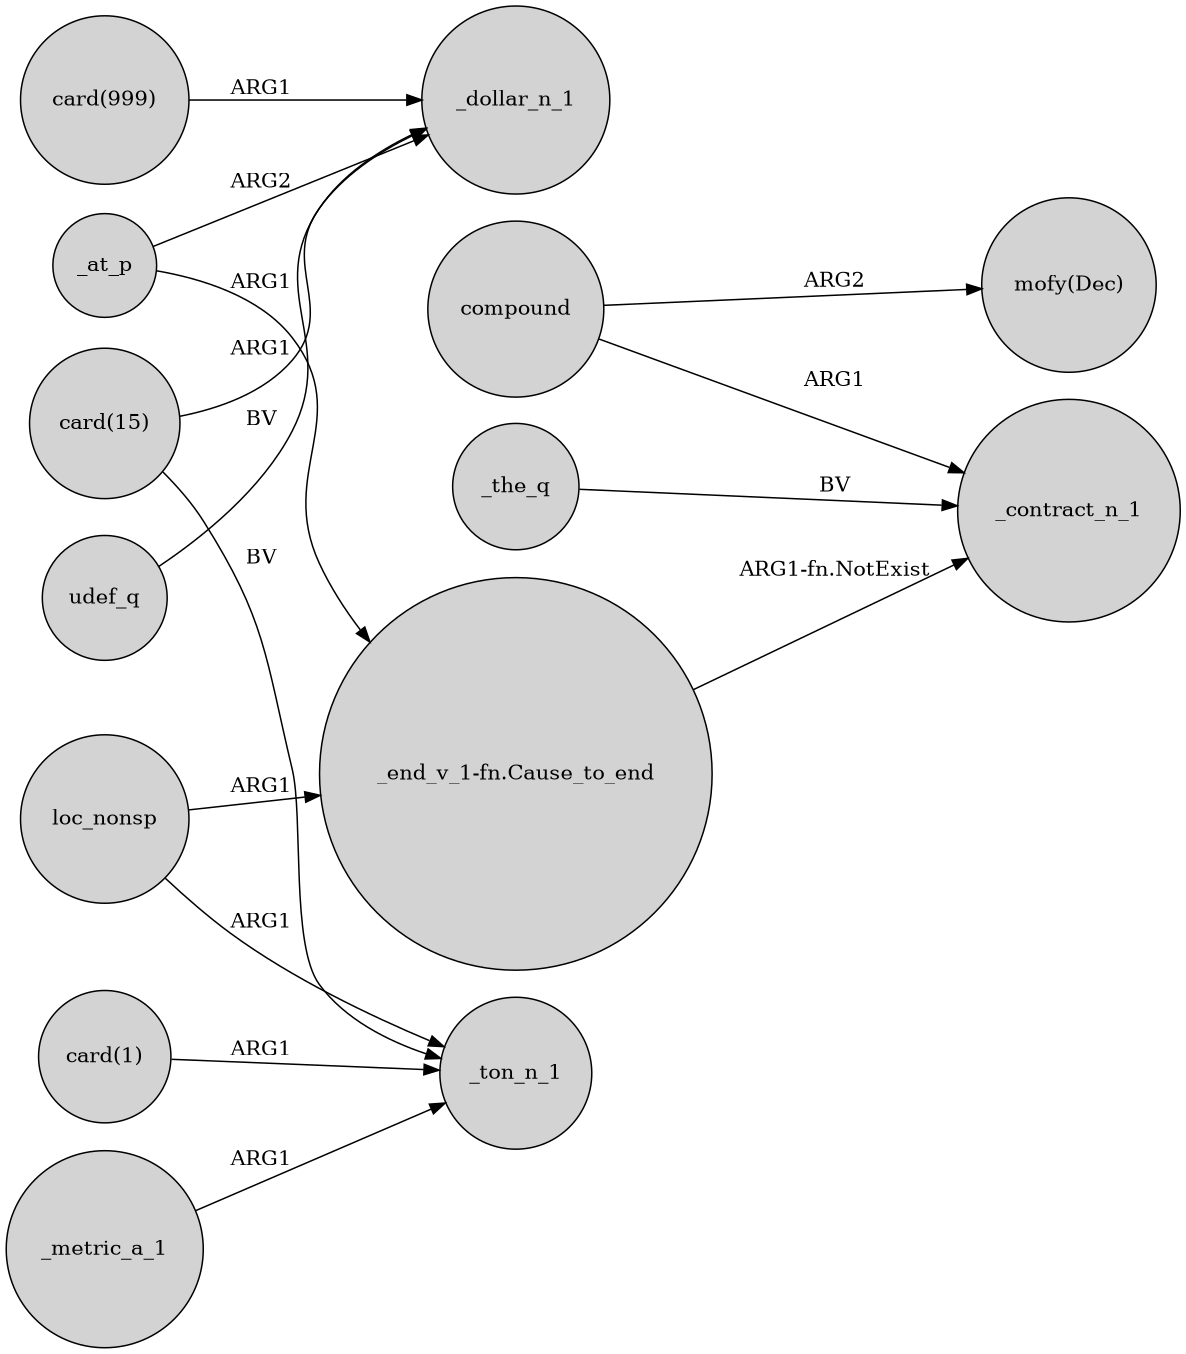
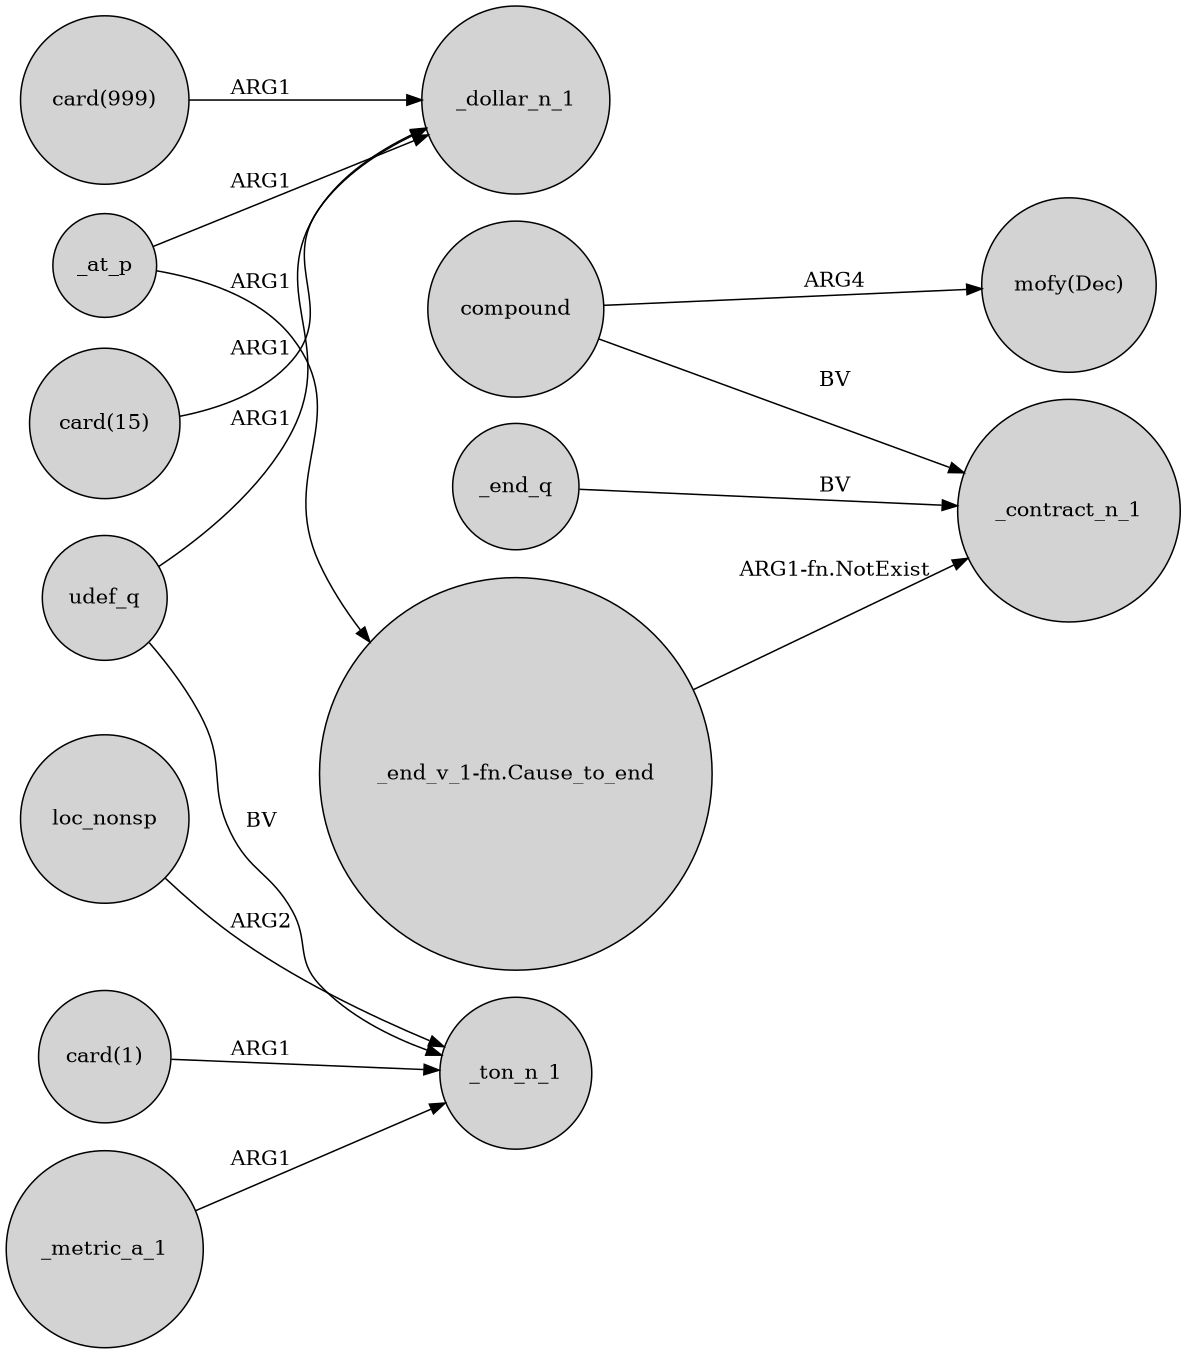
  digraph {
    rankdir=LR
    node [shape=circle style=filled]
    "_end_v_1-fn.Cause_to_end"
    _contract_n_1
-   _the_q
+   _the_q [label=_end_q]
    _at_p
    _dollar_n_1
    "card(999)"
    loc_nonsp
    _ton_n_1
    "card(1)"
    "card(15)"
    compound
    "mofy(Dec)"
    _metric_a_1
    udef_q
    "_end_v_1-fn.Cause_to_end" -> _contract_n_1 [label="ARG1-fn.NotExist"]
    _the_q -> _contract_n_1 [label=BV]
    _at_p -> "_end_v_1-fn.Cause_to_end" [label=ARG1]
-   _at_p -> _dollar_n_1 [label=ARG2]
+   _at_p -> _dollar_n_1 [label=ARG1]
    "card(999)" -> _dollar_n_1 [label=ARG1]
-   loc_nonsp -> "_end_v_1-fn.Cause_to_end" [label=ARG1]
-   loc_nonsp -> _ton_n_1 [label=ARG1]
+   loc_nonsp -> _ton_n_1 [label=ARG2]
    "card(1)" -> _ton_n_1 [label=ARG1]
    "card(15)" -> _dollar_n_1 [label=ARG1]
-   compound -> _contract_n_1 [label=ARG1]
-   compound -> "mofy(Dec)" [label=ARG2]
+   compound -> _contract_n_1 [label=BV]
+   compound -> "mofy(Dec)" [label=ARG4]
    _metric_a_1 -> _ton_n_1 [label=ARG1]
-   udef_q -> _dollar_n_1 [label=BV]
-   "card(15)" -> _ton_n_1 [label=BV]
+   udef_q -> _dollar_n_1 [label=ARG1]
+   udef_q -> _ton_n_1 [label=BV]
  }
